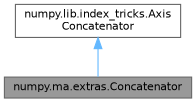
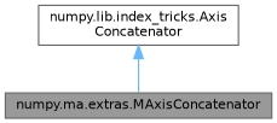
  digraph {
    node [color=gray40 fontname=Helvetica fontsize=10 shape=box style=filled]
-   n1 [fillcolor=grey60 fontcolor=black height=0.2 label="numpy.ma.extras.Concatenator" width=0.4]
+   n1 [fillcolor=grey60 fontcolor=black height=0.2 label="numpy.ma.extras.MAxisConcatenator" width=0.4]
    n2 [fillcolor=white height=0.2 label="numpy.lib.index_tricks.Axis\lConcatenator" width=0.4]
    n2 -> n1 [color=steelblue1 dir=back fontname=Helvetica fontsize=10 labelfontname=Helvetica labelfontsize=10 style=solid]
  }
